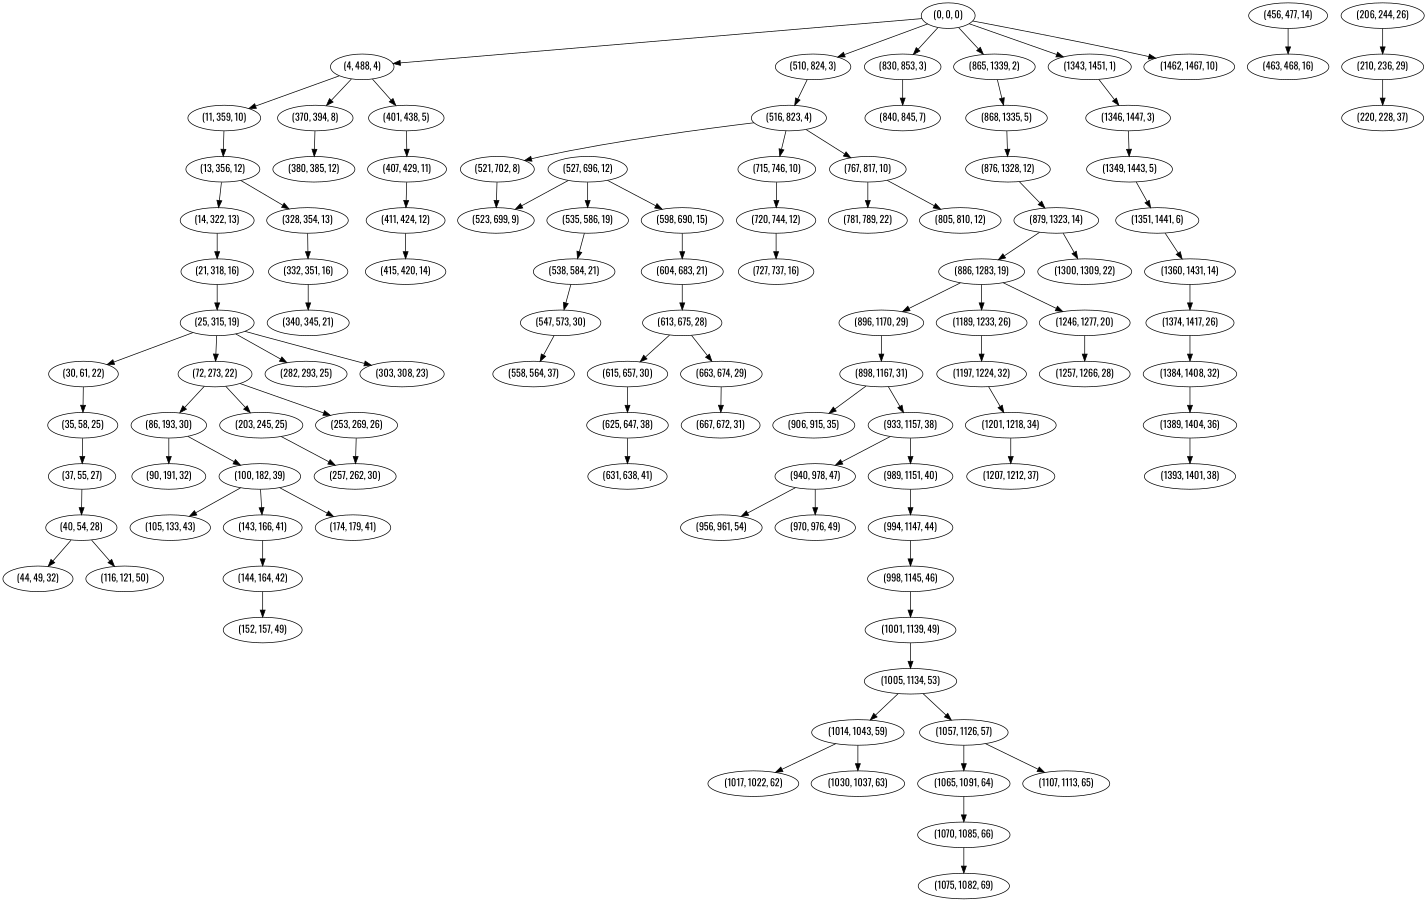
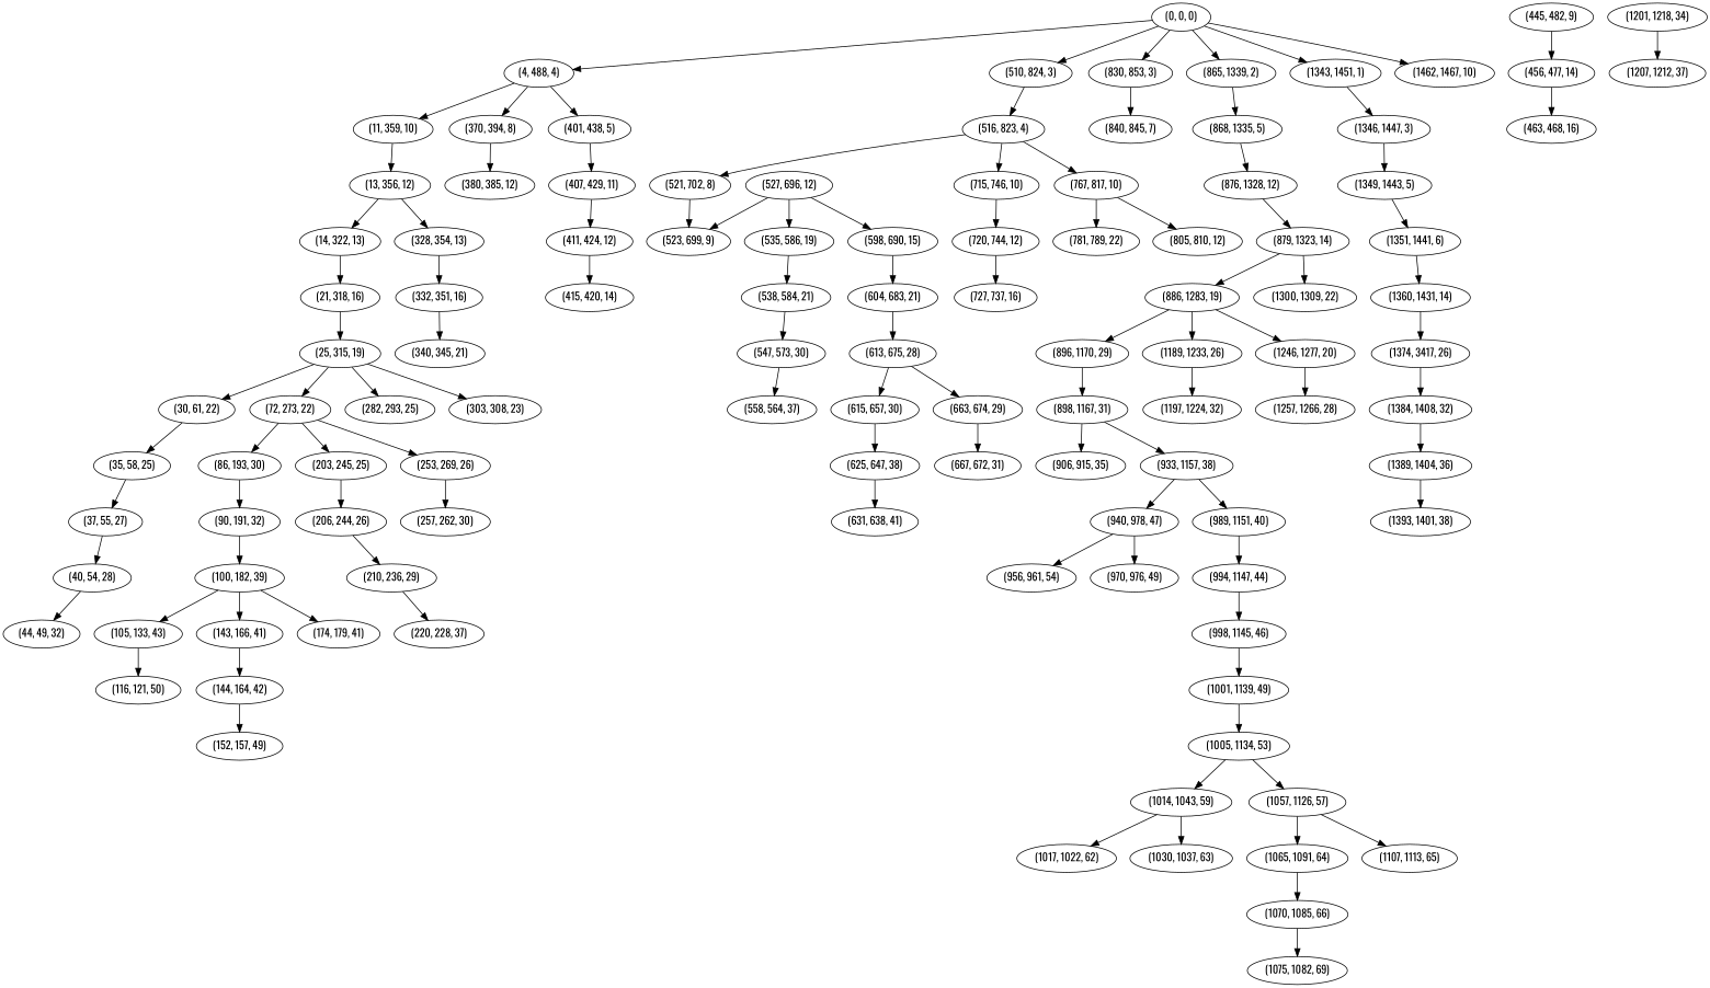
  digraph {
    fontname=Oswald
    node [fontname=Oswald]
    edge [fontname=Oswald]
    "(0, 0, 0)"
    "(4, 488, 4)"
    "(510, 824, 3)"
    "(830, 853, 3)"
    "(865, 1339, 2)"
    "(1343, 1451, 1)"
    "(1462, 1467, 10)"
    "(11, 359, 10)"
    "(370, 394, 8)"
    "(401, 438, 5)"
    "(516, 823, 4)"
    "(840, 845, 7)"
    "(868, 1335, 5)"
    "(1346, 1447, 3)"
    "(13, 356, 12)"
    "(380, 385, 12)"
    "(407, 429, 11)"
+   "(445, 482, 9)"
    "(456, 477, 14)"
    "(14, 322, 13)"
    "(328, 354, 13)"
    "(21, 318, 16)"
    "(332, 351, 16)"
    "(25, 315, 19)"
    "(30, 61, 22)"
    "(72, 273, 22)"
    "(282, 293, 25)"
    "(303, 308, 23)"
    "(35, 58, 25)"
    "(86, 193, 30)"
    "(203, 245, 25)"
    "(253, 269, 26)"
    "(37, 55, 27)"
    "(40, 54, 28)"
    "(44, 49, 32)"
    "(90, 191, 32)"
    "(206, 244, 26)"
    "(257, 262, 30)"
    "(100, 182, 39)"
    "(105, 133, 43)"
    "(143, 166, 41)"
    "(174, 179, 41)"
    "(116, 121, 50)"
    "(144, 164, 42)"
    "(152, 157, 49)"
    "(210, 236, 29)"
    "(220, 228, 37)"
    "(340, 345, 21)"
    "(411, 424, 12)"
    "(415, 420, 14)"
    "(463, 468, 16)"
    "(521, 702, 8)"
    "(715, 746, 10)"
    "(767, 817, 10)"
    "(523, 699, 9)"
    "(720, 744, 12)"
    "(781, 789, 22)"
    "(805, 810, 12)"
    "(527, 696, 12)"
    "(535, 586, 19)"
    "(598, 690, 15)"
    "(538, 584, 21)"
    "(604, 683, 21)"
    "(547, 573, 30)"
    "(558, 564, 37)"
    "(613, 675, 28)"
    "(615, 657, 30)"
    "(663, 674, 29)"
    "(625, 647, 38)"
    "(667, 672, 31)"
    "(631, 638, 41)"
    "(727, 737, 16)"
    "(876, 1328, 12)"
    "(879, 1323, 14)"
    "(886, 1283, 19)"
    "(1300, 1309, 22)"
    "(896, 1170, 29)"
    "(1189, 1233, 26)"
    "(1246, 1277, 20)"
    "(898, 1167, 31)"
    "(1197, 1224, 32)"
    "(1257, 1266, 28)"
    "(906, 915, 35)"
    "(933, 1157, 38)"
    n85 [label="(940, 978, 47)"]
    "(989, 1151, 40)"
    "(956, 961, 54)"
    "(970, 976, 49)"
    "(994, 1147, 44)"
    "(998, 1145, 46)"
    "(1001, 1139, 49)"
    "(1005, 1134, 53)"
    "(1014, 1043, 59)"
    "(1057, 1126, 57)"
    "(1017, 1022, 62)"
    "(1030, 1037, 63)"
    "(1065, 1091, 64)"
    "(1107, 1113, 65)"
    "(1070, 1085, 66)"
    "(1075, 1082, 69)"
    "(1201, 1218, 34)"
    "(1207, 1212, 37)"
    "(1349, 1443, 5)"
    "(1351, 1441, 6)"
    "(1360, 1431, 14)"
-   "(1374, 1417, 26)"
+   "(1374, 1417, 26)" [label="(1374, 3417, 26)"]
    "(1384, 1408, 32)"
    "(1389, 1404, 36)"
    "(1393, 1401, 38)"
    "(0, 0, 0)" -> "(4, 488, 4)"
    "(0, 0, 0)" -> "(510, 824, 3)"
    "(0, 0, 0)" -> "(830, 853, 3)"
    "(0, 0, 0)" -> "(865, 1339, 2)"
    "(0, 0, 0)" -> "(1343, 1451, 1)"
    "(0, 0, 0)" -> "(1462, 1467, 10)"
    "(4, 488, 4)" -> "(11, 359, 10)"
    "(4, 488, 4)" -> "(370, 394, 8)"
    "(4, 488, 4)" -> "(401, 438, 5)"
    "(510, 824, 3)" -> "(516, 823, 4)"
    "(830, 853, 3)" -> "(840, 845, 7)"
    "(865, 1339, 2)" -> "(868, 1335, 5)"
    "(1343, 1451, 1)" -> "(1346, 1447, 3)"
    "(11, 359, 10)" -> "(13, 356, 12)"
    "(370, 394, 8)" -> "(380, 385, 12)"
    "(401, 438, 5)" -> "(407, 429, 11)"
    "(516, 823, 4)" -> "(521, 702, 8)"
    "(516, 823, 4)" -> "(715, 746, 10)"
    "(516, 823, 4)" -> "(767, 817, 10)"
    "(868, 1335, 5)" -> "(876, 1328, 12)"
    "(1346, 1447, 3)" -> "(1349, 1443, 5)"
    "(13, 356, 12)" -> "(14, 322, 13)"
    "(13, 356, 12)" -> "(328, 354, 13)"
    "(407, 429, 11)" -> "(411, 424, 12)"
+   "(445, 482, 9)" -> "(456, 477, 14)"
    "(456, 477, 14)" -> "(463, 468, 16)"
    "(14, 322, 13)" -> "(21, 318, 16)"
    "(328, 354, 13)" -> "(332, 351, 16)"
    "(21, 318, 16)" -> "(25, 315, 19)"
    "(332, 351, 16)" -> "(340, 345, 21)"
    "(25, 315, 19)" -> "(30, 61, 22)"
    "(25, 315, 19)" -> "(72, 273, 22)"
    "(25, 315, 19)" -> "(282, 293, 25)"
    "(25, 315, 19)" -> "(303, 308, 23)"
    "(30, 61, 22)" -> "(35, 58, 25)"
    "(72, 273, 22)" -> "(86, 193, 30)"
    "(72, 273, 22)" -> "(203, 245, 25)"
    "(72, 273, 22)" -> "(253, 269, 26)"
    "(35, 58, 25)" -> "(37, 55, 27)"
    "(86, 193, 30)" -> "(90, 191, 32)"
-   "(203, 245, 25)" -> "(257, 262, 30)"
+   "(203, 245, 25)" -> "(206, 244, 26)"
    "(253, 269, 26)" -> "(257, 262, 30)"
    "(37, 55, 27)" -> "(40, 54, 28)"
    "(40, 54, 28)" -> "(44, 49, 32)"
-   "(86, 193, 30)" -> "(100, 182, 39)"
+   "(90, 191, 32)" -> "(100, 182, 39)"
    "(206, 244, 26)" -> "(210, 236, 29)"
    "(100, 182, 39)" -> "(105, 133, 43)"
    "(100, 182, 39)" -> "(143, 166, 41)"
    "(100, 182, 39)" -> "(174, 179, 41)"
-   "(40, 54, 28)" -> "(116, 121, 50)"
+   "(105, 133, 43)" -> "(116, 121, 50)"
    "(143, 166, 41)" -> "(144, 164, 42)"
    "(144, 164, 42)" -> "(152, 157, 49)"
    "(210, 236, 29)" -> "(220, 228, 37)"
    "(411, 424, 12)" -> "(415, 420, 14)"
    "(521, 702, 8)" -> "(523, 699, 9)"
    "(715, 746, 10)" -> "(720, 744, 12)"
    "(767, 817, 10)" -> "(781, 789, 22)"
    "(767, 817, 10)" -> "(805, 810, 12)"
    "(720, 744, 12)" -> "(727, 737, 16)"
    "(527, 696, 12)" -> "(523, 699, 9)"
    "(527, 696, 12)" -> "(535, 586, 19)"
    "(527, 696, 12)" -> "(598, 690, 15)"
    "(535, 586, 19)" -> "(538, 584, 21)"
    "(598, 690, 15)" -> "(604, 683, 21)"
    "(538, 584, 21)" -> "(547, 573, 30)"
    "(604, 683, 21)" -> "(613, 675, 28)"
    "(547, 573, 30)" -> "(558, 564, 37)"
    "(613, 675, 28)" -> "(615, 657, 30)"
    "(613, 675, 28)" -> "(663, 674, 29)"
    "(615, 657, 30)" -> "(625, 647, 38)"
    "(663, 674, 29)" -> "(667, 672, 31)"
    "(625, 647, 38)" -> "(631, 638, 41)"
    "(876, 1328, 12)" -> "(879, 1323, 14)"
    "(879, 1323, 14)" -> "(886, 1283, 19)"
    "(879, 1323, 14)" -> "(1300, 1309, 22)"
    "(886, 1283, 19)" -> "(896, 1170, 29)"
    "(886, 1283, 19)" -> "(1189, 1233, 26)"
    "(886, 1283, 19)" -> "(1246, 1277, 20)"
    "(896, 1170, 29)" -> "(898, 1167, 31)"
    "(1189, 1233, 26)" -> "(1197, 1224, 32)"
    "(1246, 1277, 20)" -> "(1257, 1266, 28)"
    "(898, 1167, 31)" -> "(906, 915, 35)"
    "(898, 1167, 31)" -> "(933, 1157, 38)"
-   "(1197, 1224, 32)" -> "(1201, 1218, 34)"
    "(933, 1157, 38)" -> n85
    "(933, 1157, 38)" -> "(989, 1151, 40)"
    n85 -> "(956, 961, 54)"
    n85 -> "(970, 976, 49)"
    "(989, 1151, 40)" -> "(994, 1147, 44)"
    "(994, 1147, 44)" -> "(998, 1145, 46)"
    "(998, 1145, 46)" -> "(1001, 1139, 49)"
    "(1001, 1139, 49)" -> "(1005, 1134, 53)"
    "(1005, 1134, 53)" -> "(1014, 1043, 59)"
    "(1005, 1134, 53)" -> "(1057, 1126, 57)"
    "(1014, 1043, 59)" -> "(1017, 1022, 62)"
    "(1014, 1043, 59)" -> "(1030, 1037, 63)"
    "(1057, 1126, 57)" -> "(1065, 1091, 64)"
    "(1057, 1126, 57)" -> "(1107, 1113, 65)"
    "(1065, 1091, 64)" -> "(1070, 1085, 66)"
    "(1070, 1085, 66)" -> "(1075, 1082, 69)"
    "(1201, 1218, 34)" -> "(1207, 1212, 37)"
    "(1349, 1443, 5)" -> "(1351, 1441, 6)"
    "(1351, 1441, 6)" -> "(1360, 1431, 14)"
    "(1360, 1431, 14)" -> "(1374, 1417, 26)"
    "(1374, 1417, 26)" -> "(1384, 1408, 32)"
    "(1384, 1408, 32)" -> "(1389, 1404, 36)"
    "(1389, 1404, 36)" -> "(1393, 1401, 38)"
  }
